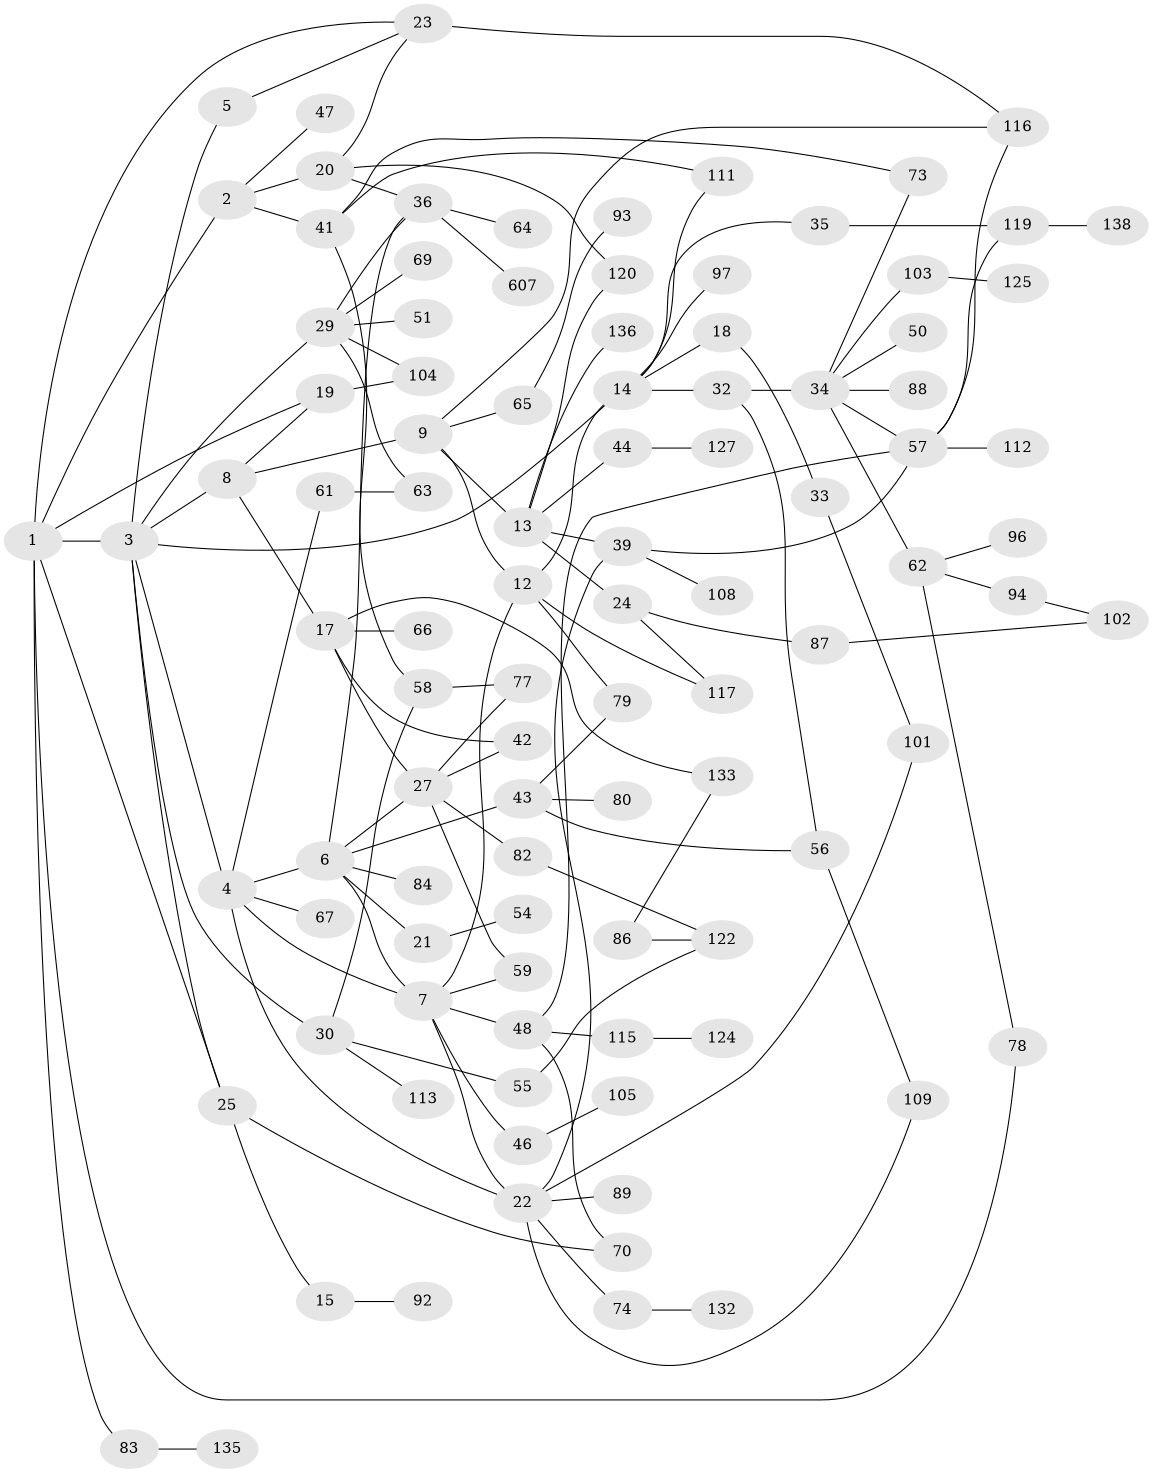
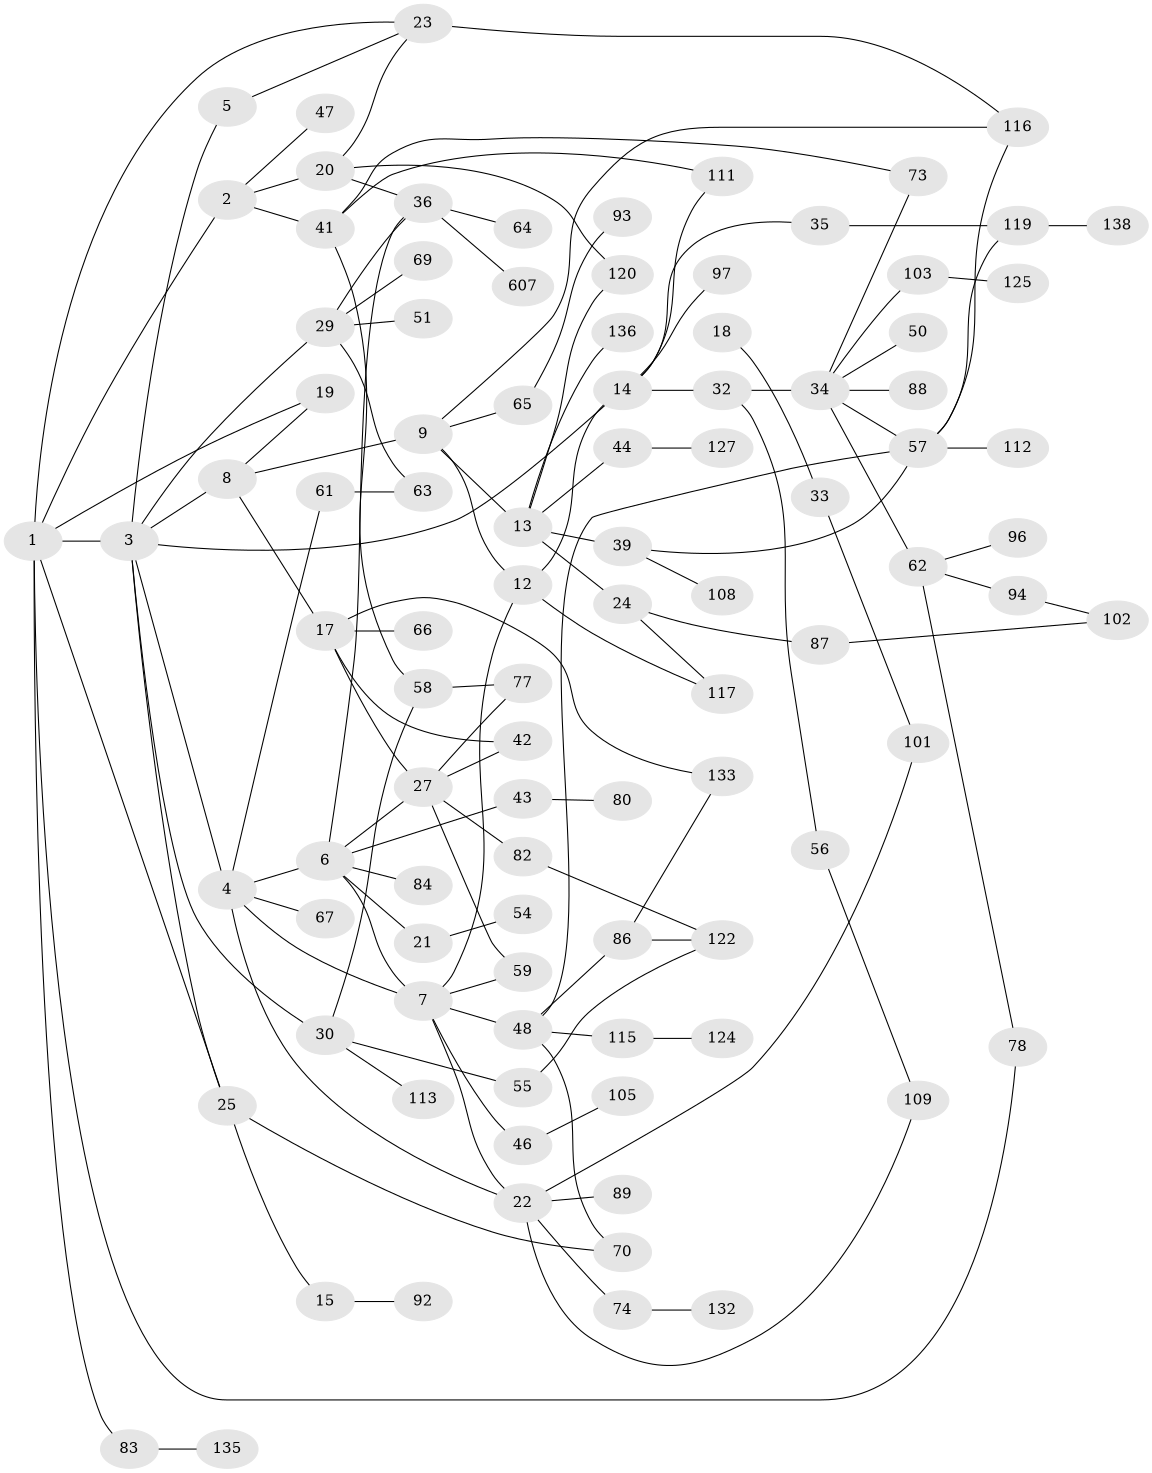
  graph {
    rankdir=LR
    node [color=gray90 style=filled]
    1 [super="+11"]
    2
    3 [super="+23"]
    19 [super="+110"]
    25 [super="+90"]
    n6 [label=23]
    78 [super="+134"]
    83
    20 [super="+53"]
    41 [super="+52"]
    47
    4 [super="+100"]
    5 [super="+128"]
    8
    14 [super="+28"]
    29 [super="+40"]
    30 [super="+31"]
-   104
    15 [super="+85"]
    70
    116
    135
    36 [super="+114"]
    120
    111
    58 [super="+95"]
    73
    6 [super="+72"]
    7 [super="+129"]
    22 [super="+121"]
    61
    67
    9 [super="+10"]
    17 [super="+38"]
    18 [super="+45"]
    32
    35
    97
    51 [super="+106"]
    63
    69
    55 [super="+76"]
    113
    21
    27
    43 [super="+60"]
    84
    12 [super="+75"]
    46
    48 [super="+49"]
    59 [super="+98"]
    92 [super="+126"]
    39
    74
    89
    101 [super="+131"]
    109
    54
    42 [super="+99"]
    77
    82
    64
    n63 [label=607]
-   79
    56 [super="+68"]
    80
    117 [super="+137"]
    105
    57 [super="+81"]
    86
    115 [super="+118"]
    13 [super="+16"]
    65
    66
    133
    24 [super="+71"]
    44
    136
    93
    87
    108
    127
    33
    34 [super="+37"]
    119
    132
    102 [super="+130"]
    122
    50
    62 [super="+91"]
    88
    103
    112
    94
    96
    125
    138
    124
    1 -- 2
    1 -- 3 [weight=2]
    1 -- 19
    1 -- 25
    1 -- n6
    1 -- 78
    1 -- 83
    2 -- 20
    2 -- 41
    2 -- 47
    3 -- 25
    3 -- 4
    3 -- 5
    3 -- 8
    3 -- 14 [weight=2]
    3 -- 29
    3 -- 30
-   19 -- 104
    25 -- 15
    25 -- 70
    n6 -- 116
    83 -- 135
    20 -- n6
    20 -- 36
    20 -- 120
    41 -- 111
    41 -- 58
    41 -- 73
    4 -- 6
    4 -- 7
    4 -- 22
    4 -- 61
    4 -- 67
    5 -- n6
    8 -- 19
    8 -- 9
    8 -- 17
    14 -- 111
-   14 -- 18
    14 -- 32
    14 -- 35
    14 -- 97
-   29 -- 104
    29 -- 36
    29 -- 51
    29 -- 63
    29 -- 69
    30 -- 58
    30 -- 55
    30 -- 113
    15 -- 92
    36 -- 64
    36 -- n63
    58 -- 77
    6 -- 36
    6 -- 7
    6 -- 21
    6 -- 27
    6 -- 43
    6 -- 84
    7 -- 22
    7 -- 12
    7 -- 46
    7 -- 48
    7 -- 59
-   22 -- 39
    22 -- 74
    22 -- 89
    22 -- 101
    22 -- 109
    61 -- 63
    9 -- 116
    9 -- 12
    9 -- 13
    9 -- 65
    17 -- 27
    17 -- 42
    17 -- 66
    17 -- 133
    18 -- 33
    32 -- 56
    32 -- 34
    35 -- 119
    55 -- 122
    21 -- 54
    27 -- 59
    27 -- 42
    27 -- 77
    27 -- 82
-   43 -- 79
-   43 -- 56
    43 -- 80
    12 -- 14
-   12 -- 79
    12 -- 117
    46 -- 105
    48 -- 70
    48 -- 57
+   48 -- 86
    48 -- 115
    39 -- 57
    39 -- 108
    74 -- 132
    82 -- 122
    56 -- 109
    57 -- 116
    57 -- 119
    57 -- 112
    86 -- 133
    86 -- 122
    115 -- 124
    13 -- 120
    13 -- 39
    13 -- 24
    13 -- 44
    13 -- 136
    65 -- 93
    24 -- 117
    24 -- 87
    44 -- 127
    87 -- 102
    33 -- 101
    34 -- 73
    34 -- 57
    34 -- 50
    34 -- 62
    34 -- 88
    34 -- 103
    119 -- 138
    62 -- 78
    62 -- 94
    62 -- 96
    103 -- 125
    94 -- 102
  }
